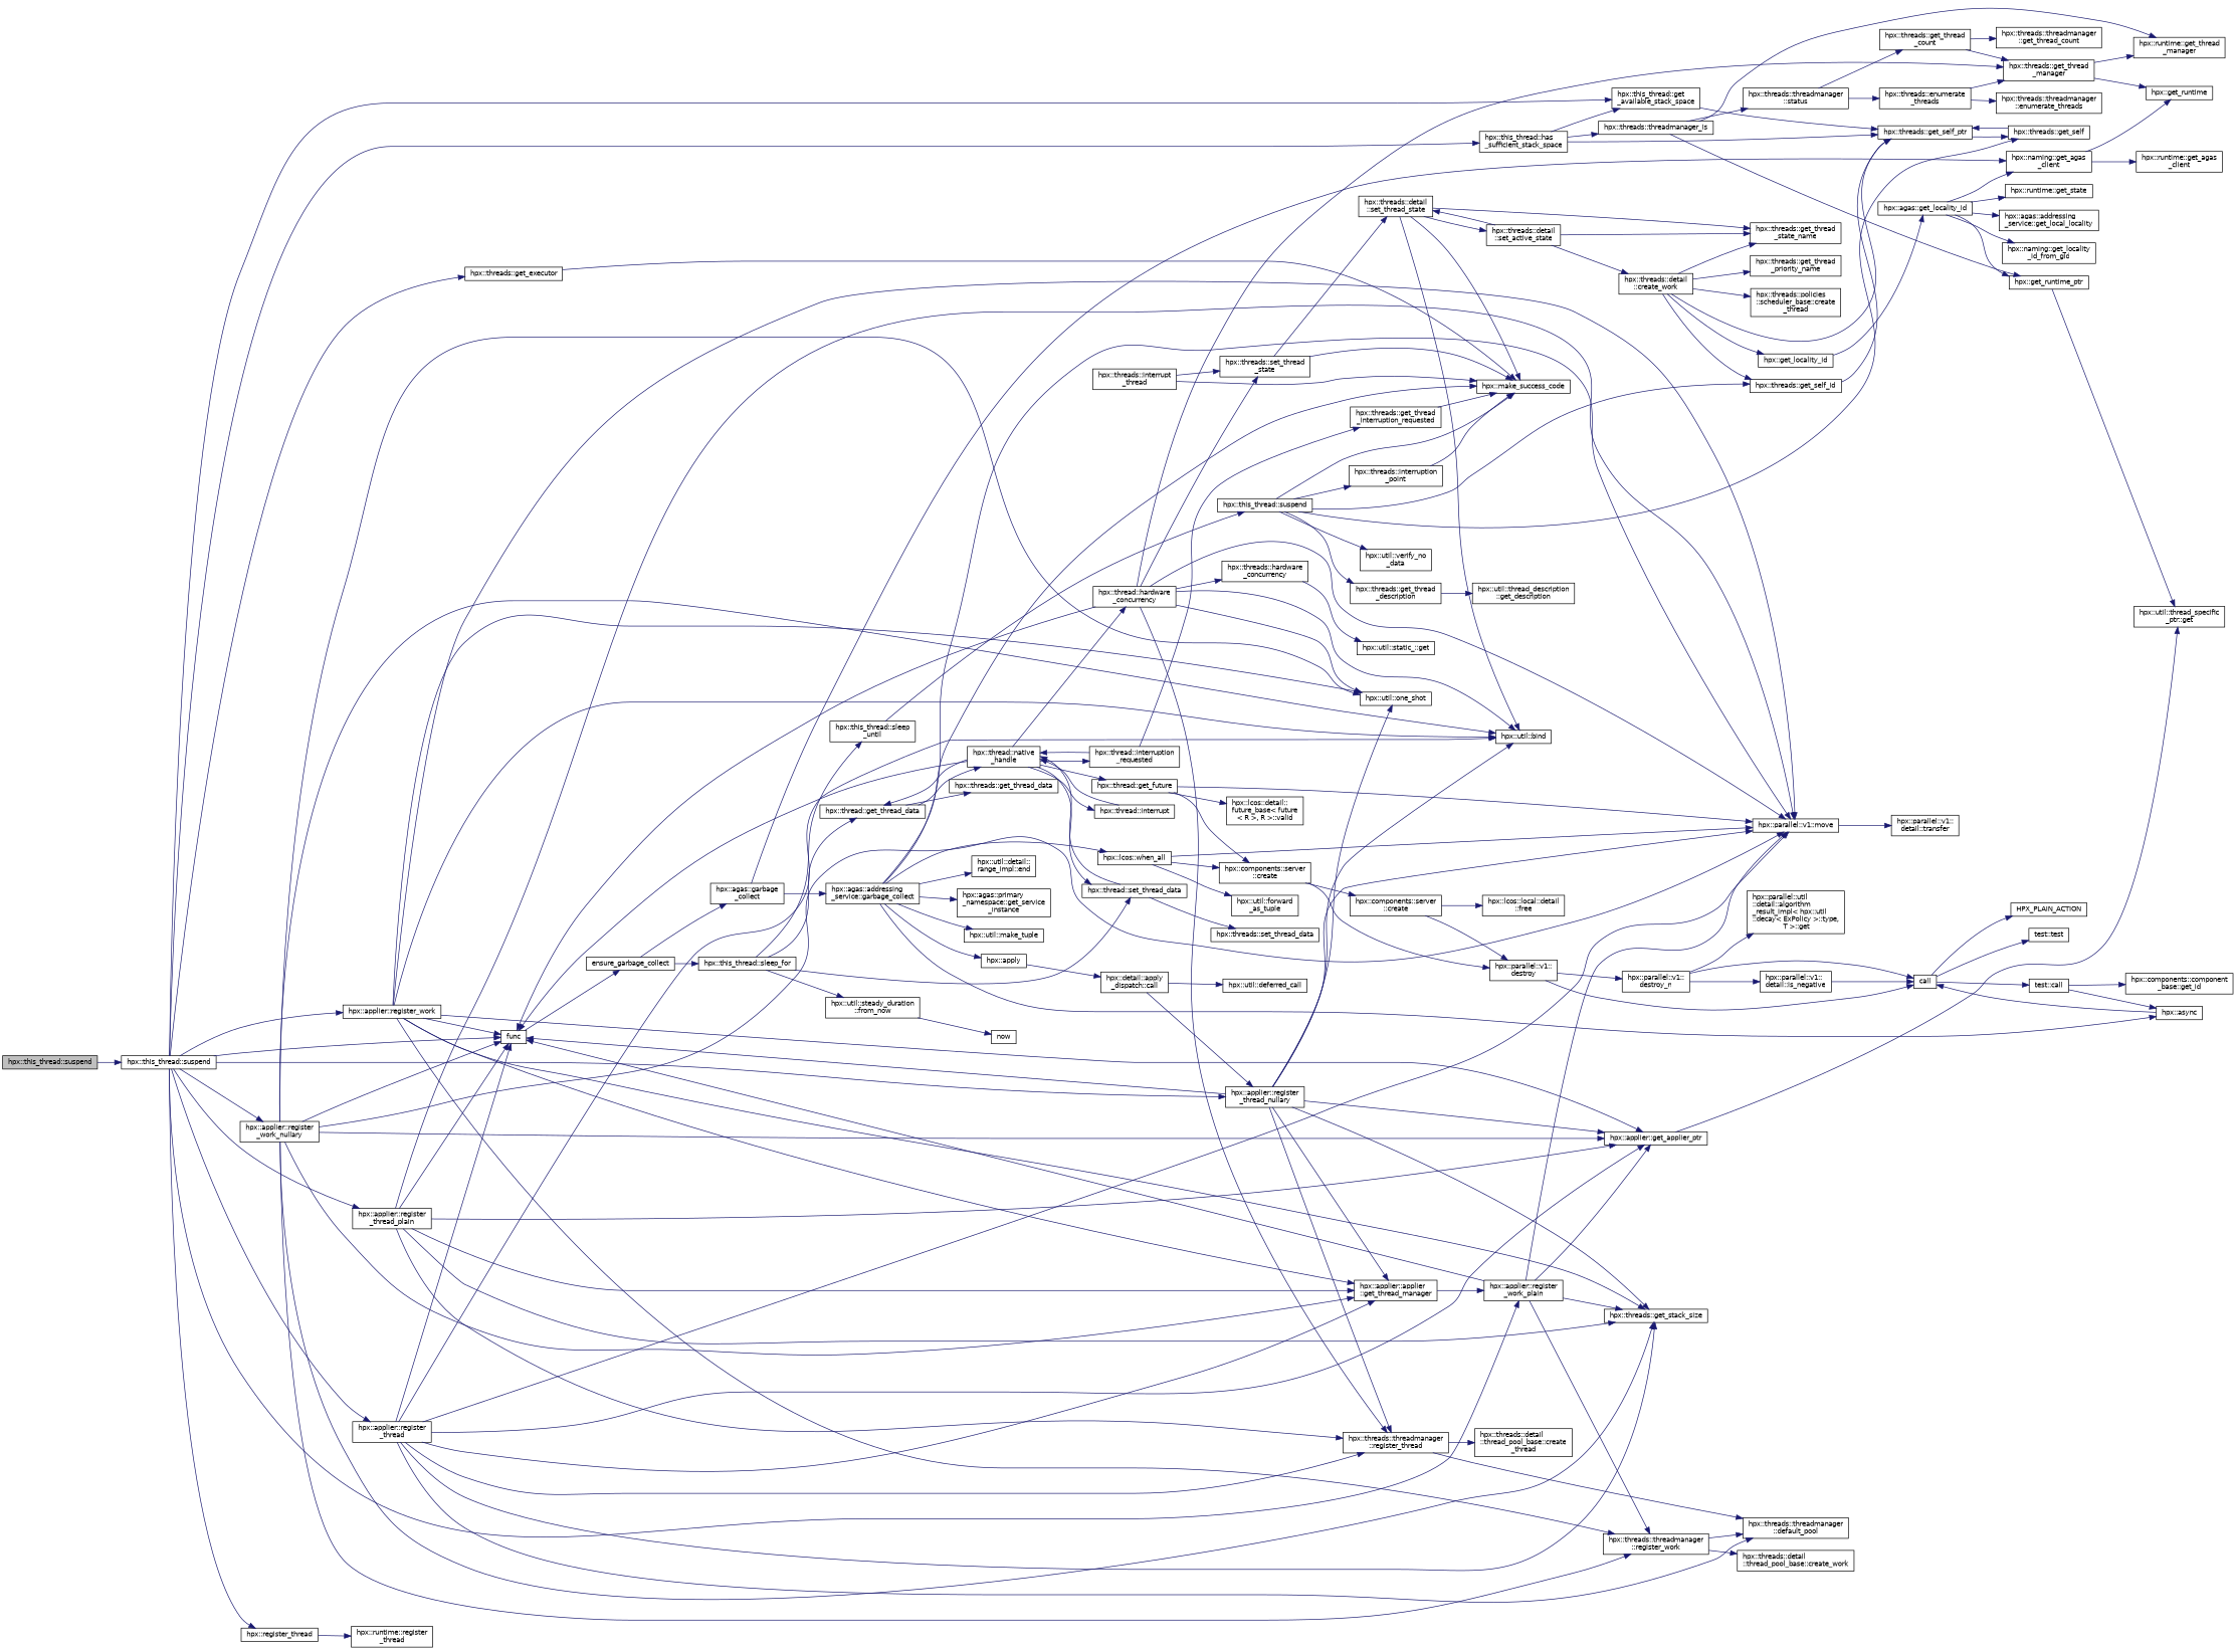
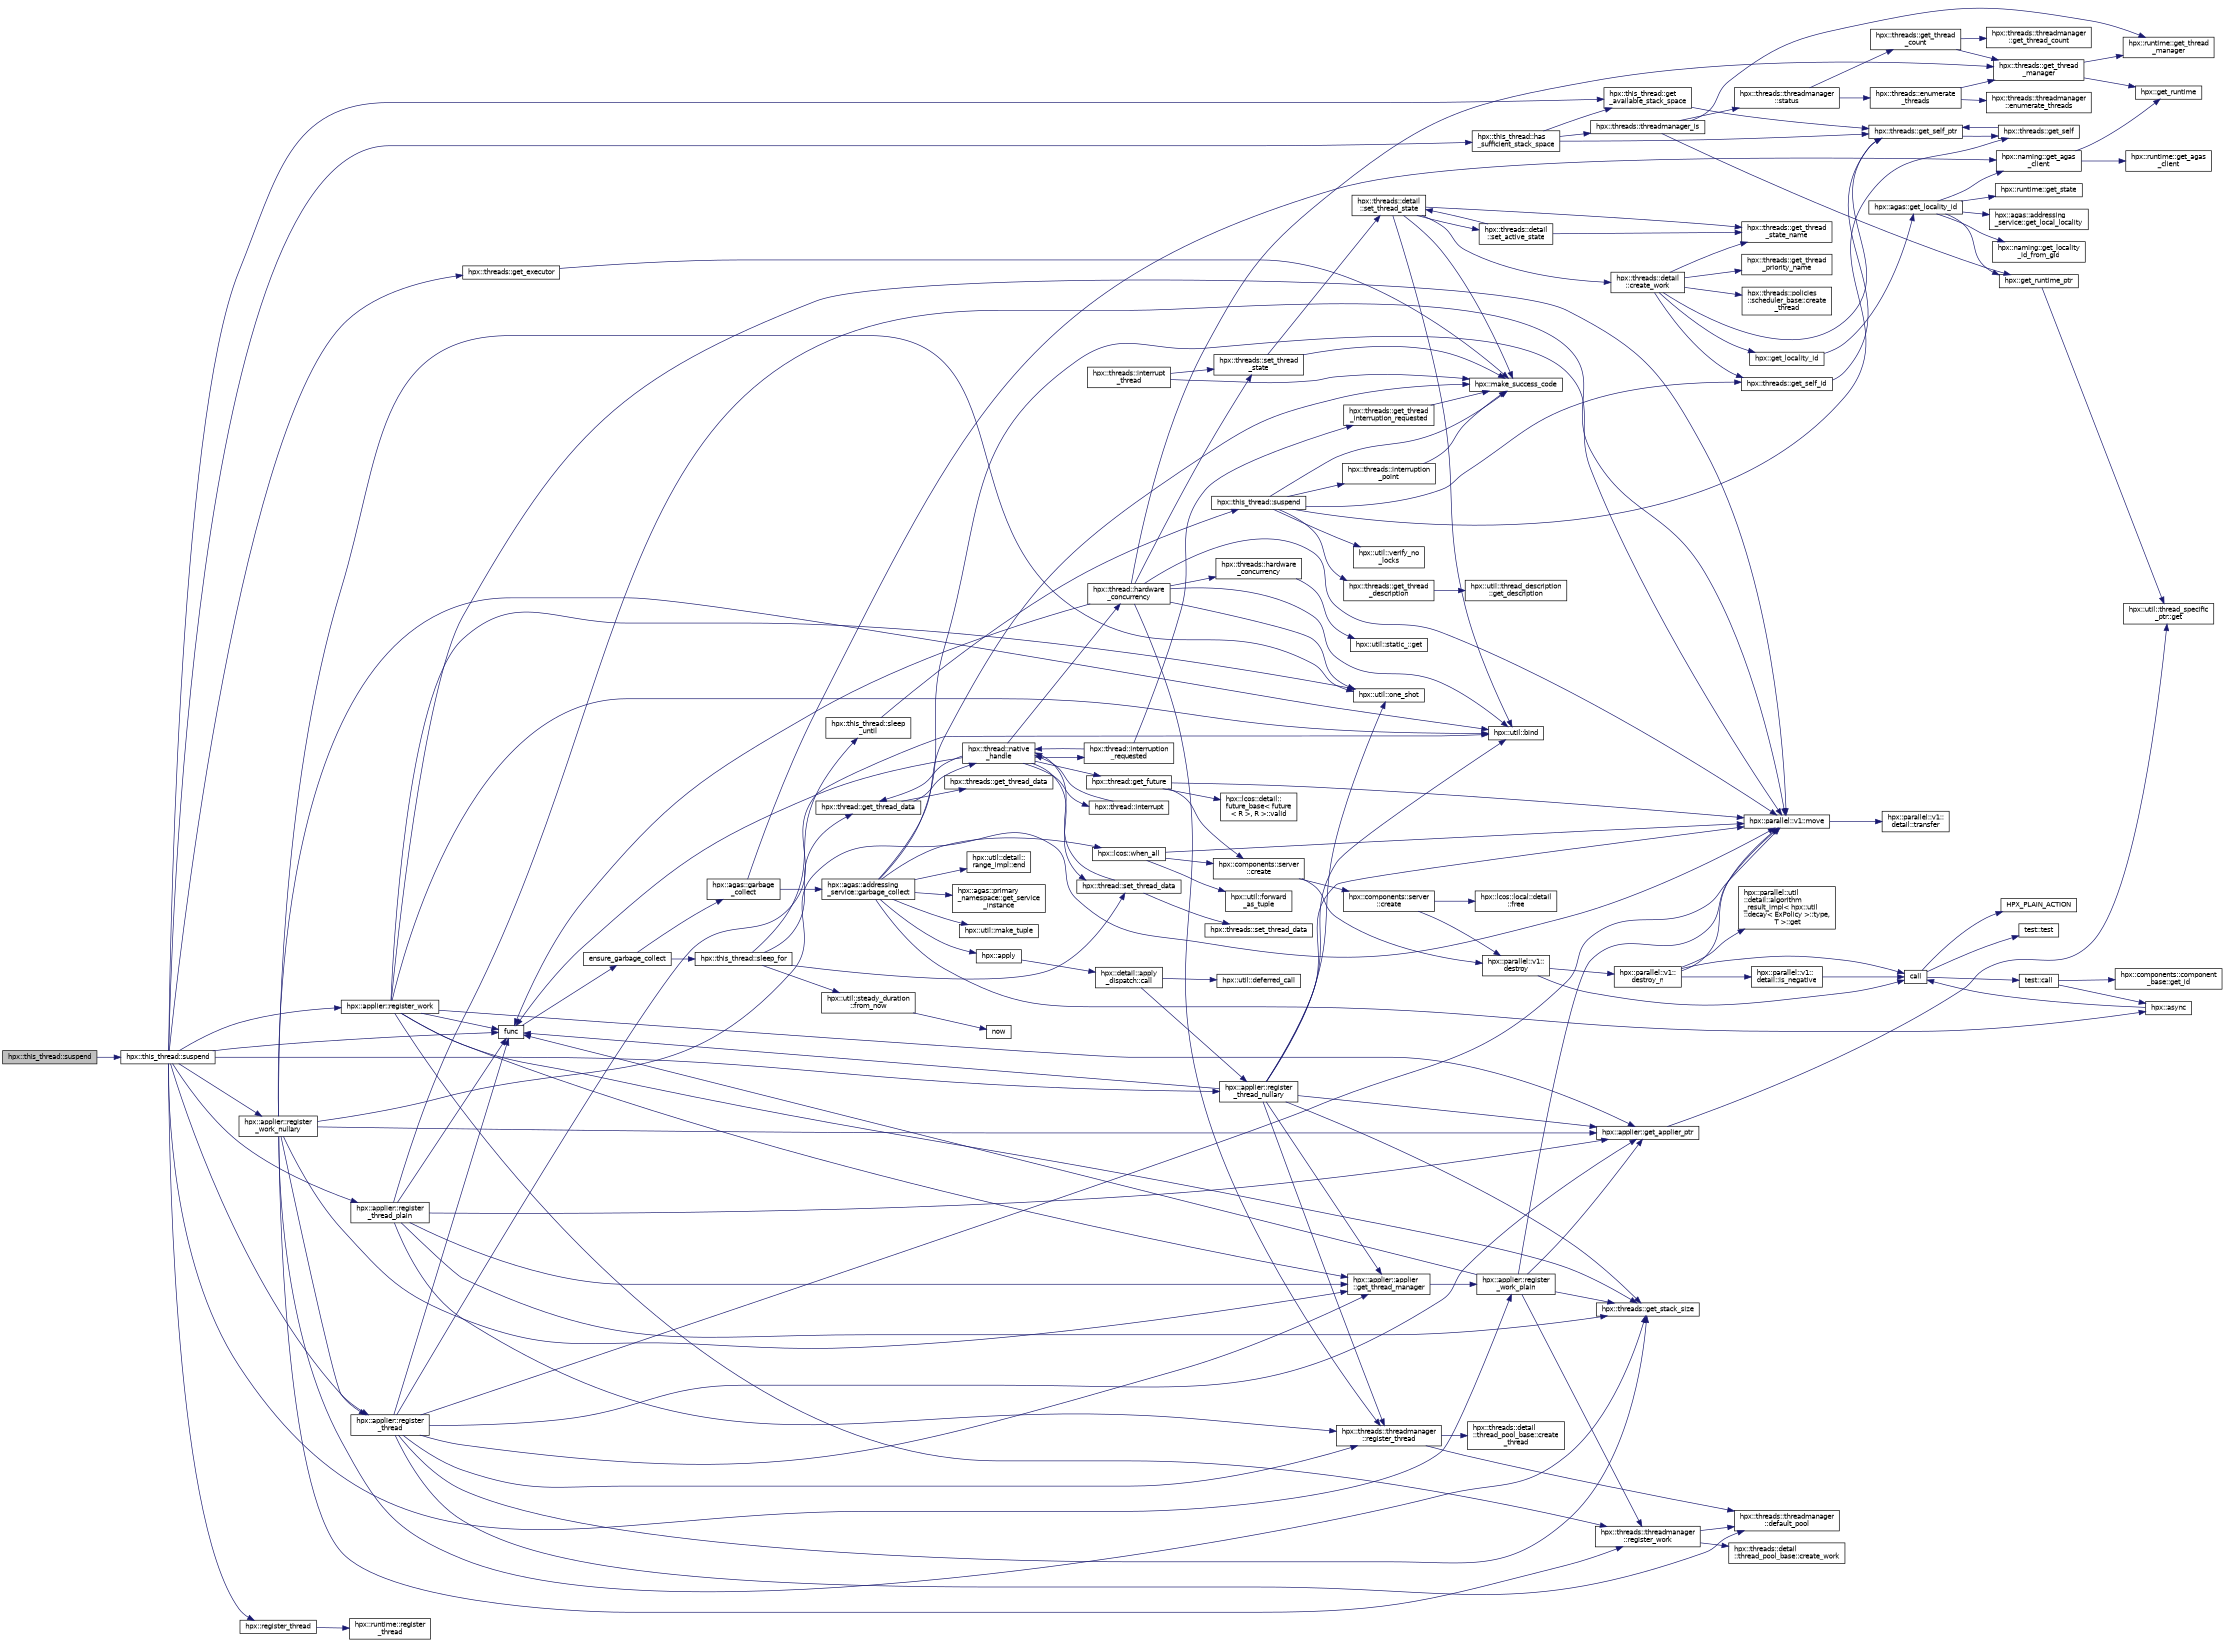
  digraph {
    rankdir=LR
    node [color=black fillcolor=white fontname=Helvetica fontsize=10 shape=record style=filled]
    edge [color=midnightblue fontname=Helvetica fontsize=10 labelfontname=Helvetica labelfontsize=10 style=solid]
    n1 [fillcolor=grey75 fontcolor=black height=0.2 label="hpx::this_thread::suspend" width=0.4]
    n2 [height=0.2 label="hpx::this_thread::suspend" width=0.4]
    n3 [height=0.2 label="hpx::threads::get_executor" width=0.4]
    n4 [height=0.2 label="hpx::this_thread::get\l_available_stack_space" width=0.4]
    n5 [height=0.2 label="hpx::this_thread::has\l_sufficient_stack_space" width=0.4]
    n6 [height=0.2 label="hpx::applier::register\l_thread_plain" width=0.4]
    n7 [height=0.2 label=func width=0.4]
    n8 [height=0.2 label="hpx::applier::register\l_thread_nullary" width=0.4]
    n9 [height=0.2 label="hpx::register_thread" width=0.4]
    n10 [height=0.2 label="hpx::applier::register\l_work_plain" width=0.4]
    n11 [height=0.2 label="hpx::applier::register_work" width=0.4]
    n12 [height=0.2 label="hpx::applier::register\l_work_nullary" width=0.4]
    n13 [height=0.2 label="hpx::applier::register\l_thread" width=0.4]
    n14 [height=0.2 label="hpx::make_success_code" width=0.4]
    n15 [height=0.2 label="hpx::threads::get_self_ptr" width=0.4]
    n16 [height=0.2 label="hpx::threads::threadmanager_is" width=0.4]
    n17 [height=0.2 label="hpx::applier::get_applier_ptr" width=0.4]
    n18 [height=0.2 label="hpx::parallel::v1::move" width=0.4]
    n19 [height=0.2 label="hpx::threads::threadmanager\l::register_thread" width=0.4]
    n20 [height=0.2 label="hpx::threads::get_stack_size" width=0.4]
    n21 [height=0.2 label="hpx::applier::applier\l::get_thread_manager" width=0.4]
    n22 [height=0.2 label=ensure_garbage_collect width=0.4]
    n23 [height=0.2 label="hpx::util::bind" width=0.4]
    n24 [height=0.2 label="hpx::util::one_shot" width=0.4]
    n25 [height=0.2 label="hpx::runtime::register\l_thread" width=0.4]
    n26 [height=0.2 label="hpx::threads::threadmanager\l::register_work" width=0.4]
    n27 [height=0.2 label="hpx::threads::threadmanager\l::default_pool" width=0.4]
    n28 [height=0.2 label="hpx::threads::get_self" width=0.4]
    n29 [height=0.2 label="hpx::get_runtime_ptr" width=0.4]
    n30 [height=0.2 label="hpx::runtime::get_thread\l_manager" width=0.4]
    n31 [height=0.2 label="hpx::threads::threadmanager\l::status" width=0.4]
    n32 [height=0.2 label="hpx::util::thread_specific\l_ptr::get" width=0.4]
    n33 [height=0.2 label="hpx::threads::get_thread\l_count" width=0.4]
    n34 [height=0.2 label="hpx::threads::enumerate\l_threads" width=0.4]
    n35 [height=0.2 label="hpx::threads::get_thread\l_manager" width=0.4]
    n36 [height=0.2 label="hpx::threads::threadmanager\l::get_thread_count" width=0.4]
    n37 [height=0.2 label="hpx::threads::threadmanager\l::enumerate_threads" width=0.4]
    n38 [height=0.2 label="hpx::get_runtime" width=0.4]
    n39 [height=0.2 label="hpx::parallel::v1::\ldetail::transfer" width=0.4]
    n40 [height=0.2 label="hpx::threads::detail\l::thread_pool_base::create\l_thread" width=0.4]
    n41 [height=0.2 label="hpx::this_thread::sleep_for" width=0.4]
    n42 [height=0.2 label="hpx::agas::garbage\l_collect" width=0.4]
    n43 [height=0.2 label="hpx::this_thread::sleep\l_until" width=0.4]
    n44 [height=0.2 label="hpx::util::steady_duration\l::from_now" width=0.4]
    n45 [height=0.2 label="hpx::thread::get_thread_data" width=0.4]
    n46 [height=0.2 label="hpx::thread::set_thread_data" width=0.4]
    n47 [height=0.2 label="hpx::naming::get_agas\l_client" width=0.4]
    n48 [height=0.2 label="hpx::agas::addressing\l_service::garbage_collect" width=0.4]
    n49 [height=0.2 label="hpx::this_thread::suspend" width=0.4]
    n50 [height=0.2 label=now width=0.4]
    n51 [height=0.2 label="hpx::threads::get_thread_data" width=0.4]
    n52 [height=0.2 label="hpx::thread::native\l_handle" width=0.4]
    n53 [height=0.2 label="hpx::threads::set_thread_data" width=0.4]
    n54 [height=0.2 label="hpx::threads::get_self_id" width=0.4]
    n55 [height=0.2 label="hpx::threads::interruption\l_point" width=0.4]
-   n56 [height=0.2 label="hpx::util::verify_no\l_data" width=0.4]
+   n56 [height=0.2 label="hpx::util::verify_no\l_locks" width=0.4]
    n57 [height=0.2 label="hpx::threads::get_thread\l_description" width=0.4]
    n58 [height=0.2 label="hpx::util::thread_description\l::get_description" width=0.4]
    n59 [height=0.2 label="hpx::thread::hardware\l_concurrency" width=0.4]
    n60 [height=0.2 label="hpx::thread::interrupt" width=0.4]
    n61 [height=0.2 label="hpx::thread::interruption\l_requested" width=0.4]
    n62 [height=0.2 label="hpx::thread::get_future" width=0.4]
    n63 [height=0.2 label="hpx::threads::hardware\l_concurrency" width=0.4]
    n64 [height=0.2 label="hpx::threads::set_thread\l_state" width=0.4]
    n65 [height=0.2 label="hpx::threads::get_thread\l_interruption_requested" width=0.4]
    n66 [height=0.2 label="hpx::lcos::detail::\lfuture_base\< future\l\< R \>, R \>::valid" width=0.4]
    n67 [height=0.2 label="hpx::components::server\l::create" width=0.4]
    n68 [height=0.2 label="hpx::util::static_::get" width=0.4]
    n69 [height=0.2 label="hpx::threads::detail\l::set_thread_state" width=0.4]
    n70 [height=0.2 label="hpx::threads::get_thread\l_state_name" width=0.4]
    n71 [height=0.2 label="hpx::threads::detail\l::set_active_state" width=0.4]
    n72 [height=0.2 label="hpx::threads::detail\l::create_work" width=0.4]
    n73 [height=0.2 label="hpx::threads::get_thread\l_priority_name" width=0.4]
    n74 [height=0.2 label="hpx::get_locality_id" width=0.4]
    n75 [height=0.2 label="hpx::threads::policies\l::scheduler_base::create\l_thread" width=0.4]
    n76 [height=0.2 label="hpx::agas::get_locality_id" width=0.4]
    n77 [height=0.2 label="hpx::runtime::get_state" width=0.4]
    n78 [height=0.2 label="hpx::agas::addressing\l_service::get_local_locality" width=0.4]
    n79 [height=0.2 label="hpx::naming::get_locality\l_id_from_gid" width=0.4]
    n80 [height=0.2 label="hpx::runtime::get_agas\l_client" width=0.4]
    n81 [height=0.2 label="hpx::threads::interrupt\l_thread" width=0.4]
    n82 [height=0.2 label="hpx::components::server\l::create" width=0.4]
    n83 [height=0.2 label="hpx::parallel::v1::\ldestroy" width=0.4]
    n84 [height=0.2 label="hpx::lcos::local::detail\l::free" width=0.4]
    n85 [height=0.2 label=call width=0.4]
    n86 [height=0.2 label="hpx::parallel::v1::\ldestroy_n" width=0.4]
    n87 [height=0.2 label="test::test" width=0.4]
    n88 [height=0.2 label=HPX_PLAIN_ACTION width=0.4]
    n89 [height=0.2 label="test::call" width=0.4]
    n90 [height=0.2 label="hpx::parallel::v1::\ldetail::is_negative" width=0.4]
    n91 [height=0.2 label="hpx::parallel::util\l::detail::algorithm\l_result_impl\< hpx::util\l::decay\< ExPolicy \>::type,\l T \>::get" width=0.4]
    n92 [height=0.2 label="hpx::async" width=0.4]
    n93 [height=0.2 label="hpx::components::component\l_base::get_id" width=0.4]
    n94 [height=0.2 label="hpx::agas::primary\l_namespace::get_service\l_instance" width=0.4]
    n95 [height=0.2 label="hpx::util::make_tuple" width=0.4]
    n96 [height=0.2 label="hpx::util::detail::\lrange_impl::end" width=0.4]
    n97 [height=0.2 label="hpx::apply" width=0.4]
    n98 [height=0.2 label="hpx::lcos::when_all" width=0.4]
    n99 [height=0.2 label="hpx::detail::apply\l_dispatch::call" width=0.4]
    n100 [height=0.2 label="hpx::util::forward\l_as_tuple" width=0.4]
    n101 [height=0.2 label="hpx::util::deferred_call" width=0.4]
    n102 [height=0.2 label="hpx::threads::detail\l::thread_pool_base::create_work" width=0.4]
    n1 -> n2
    n2 -> n3
    n2 -> n4
    n2 -> n5
    n2 -> n6
    n2 -> n7
    n2 -> n8
    n2 -> n9
    n2 -> n10
    n2 -> n11
    n2 -> n12
    n2 -> n13
    n3 -> n14
    n4 -> n15
    n5 -> n4
    n5 -> n15
    n5 -> n16
    n6 -> n7
    n6 -> n17
    n6 -> n18
    n6 -> n19
    n6 -> n20
    n6 -> n21
    n7 -> n22
    n8 -> n7
    n8 -> n17
    n8 -> n18
    n8 -> n19
    n8 -> n20
    n8 -> n21
    n8 -> n23
    n8 -> n24
    n9 -> n25
    n10 -> n7
    n10 -> n17
    n10 -> n18
    n10 -> n20
    n10 -> n26
    n11 -> n7
    n11 -> n17
    n11 -> n18
    n11 -> n20
    n11 -> n21
    n11 -> n23
    n11 -> n24
    n11 -> n26
-   n12 -> n7
+   n12 -> n13
    n12 -> n17
    n12 -> n18
    n12 -> n20
    n12 -> n21
    n12 -> n23
    n12 -> n24
    n12 -> n26
    n13 -> n7
    n13 -> n17
    n13 -> n18
    n13 -> n19
    n13 -> n20
    n13 -> n21
    n13 -> n23
    n13 -> n27
    n15 -> n28
    n16 -> n29
    n16 -> n30
    n16 -> n31
    n17 -> n32
    n18 -> n39
    n19 -> n27
    n19 -> n40
    n21 -> n10
    n22 -> n41
    n22 -> n42
    n26 -> n27
    n26 -> n102
    n28 -> n15
    n29 -> n32
    n31 -> n33
    n31 -> n34
    n33 -> n35
    n33 -> n36
    n34 -> n35
    n34 -> n37
    n35 -> n30
    n35 -> n38
    n41 -> n43
    n41 -> n44
    n41 -> n45
    n41 -> n46
    n42 -> n47
    n42 -> n48
    n43 -> n49
    n44 -> n50
    n45 -> n51
    n45 -> n52
    n46 -> n52
    n46 -> n53
    n47 -> n38
    n47 -> n80
    n48 -> n14
    n48 -> n18
    n48 -> n92
    n48 -> n94
    n48 -> n95
    n48 -> n96
    n48 -> n97
    n48 -> n98
    n49 -> n14
    n49 -> n28
    n49 -> n54
    n49 -> n55
    n49 -> n56
    n49 -> n57
    n52 -> n7
    n52 -> n45
    n52 -> n46
    n52 -> n59
    n52 -> n60
    n52 -> n61
    n52 -> n62
    n54 -> n15
    n55 -> n14
    n57 -> n58
    n59 -> n7
    n59 -> n18
    n59 -> n19
    n59 -> n23
    n59 -> n24
    n59 -> n35
    n59 -> n63
    n59 -> n64
    n60 -> n52
    n61 -> n52
    n61 -> n65
    n62 -> n18
    n62 -> n66
    n62 -> n67
    n63 -> n68
    n64 -> n14
    n64 -> n69
    n65 -> n14
    n67 -> n82
    n67 -> n83
    n69 -> n14
    n69 -> n23
    n69 -> n70
    n69 -> n71
-   n71 -> n72
+   n69 -> n72
    n71 -> n69
    n71 -> n70
    n72 -> n15
    n72 -> n54
    n72 -> n70
    n72 -> n73
    n72 -> n74
    n72 -> n75
    n74 -> n76
    n76 -> n29
    n76 -> n47
    n76 -> n77
    n76 -> n78
    n76 -> n79
    n81 -> n14
    n81 -> n64
    n82 -> n83
    n82 -> n84
    n83 -> n85
    n83 -> n86
    n85 -> n87
    n85 -> n88
    n85 -> n89
+   n86 -> n18
    n86 -> n85
    n86 -> n90
    n86 -> n91
    n89 -> n92
    n89 -> n93
    n90 -> n85
    n92 -> n85
    n97 -> n99
    n98 -> n18
    n98 -> n67
    n98 -> n100
    n99 -> n8
    n99 -> n101
  }
